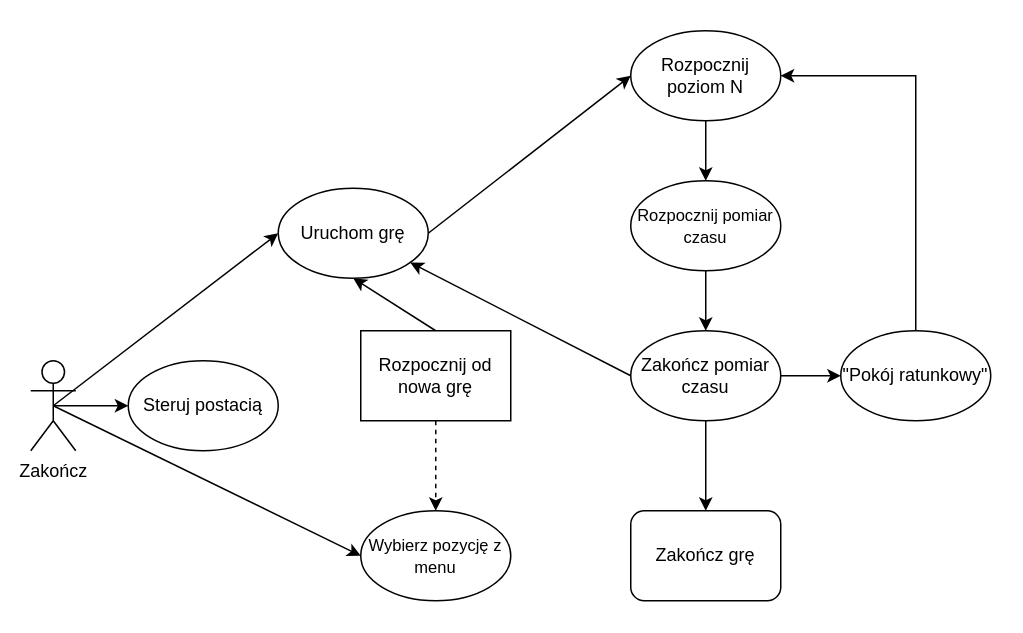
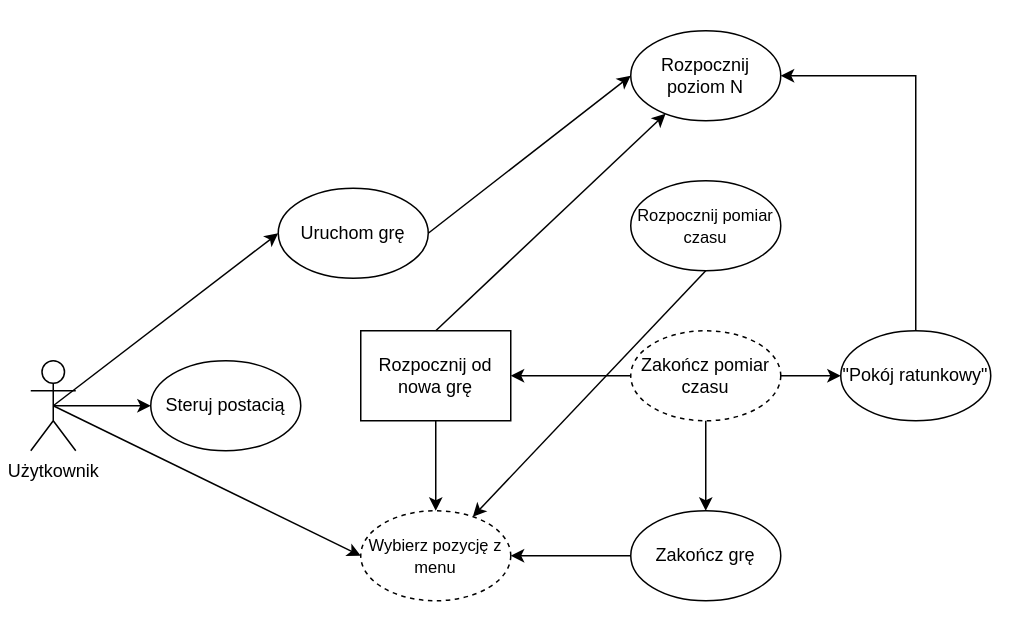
  <mxCell id="0" />
  <mxCell id="1" parent="0" />
- <mxCell id="2" value="Zakończ" style="shape=umlActor;verticalLabelPosition=bottom;verticalAlign=top;html=1;outlineConnect=0;" parent="1" vertex="1"><mxGeometry x="20" y="240" width="30" height="60" as="geometry" /></mxCell>
- <mxCell id="3" value="&lt;font style=&quot;font-size: 11px;&quot;&gt;Wybierz pozycję z menu&lt;/font&gt;" style="ellipse;whiteSpace=wrap;html=1;" parent="1" vertex="1"><mxGeometry x="240" y="340" width="100" height="60" as="geometry" /></mxCell>
+ <mxCell id="2" value="Użytkownik" style="shape=umlActor;verticalLabelPosition=bottom;verticalAlign=top;html=1;outlineConnect=0;" parent="1" vertex="1"><mxGeometry x="20" y="240" width="30" height="60" as="geometry" /></mxCell>
+ <mxCell id="3" value="&lt;font style=&quot;font-size: 11px;&quot;&gt;Wybierz pozycję z menu&lt;/font&gt;" style="ellipse;whiteSpace=wrap;html=1;dashed=1;" parent="1" vertex="1"><mxGeometry x="240" y="340" width="100" height="60" as="geometry" /></mxCell>
  <mxCell id="4" value="Uruchom grę" style="ellipse;whiteSpace=wrap;html=1;" parent="1" vertex="1"><mxGeometry x="185" y="125" width="100" height="60" as="geometry" /></mxCell>
  <mxCell id="5" value="Rozpocznij od nowa grę" style="whiteSpace=wrap;html=1;rounded=0;" parent="1" vertex="1"><mxGeometry x="240" y="220" width="100" height="60" as="geometry" /></mxCell>
  <mxCell id="6" value="Rozpocznij poziom N" style="ellipse;whiteSpace=wrap;html=1;" parent="1" vertex="1"><mxGeometry x="420" y="20" width="100" height="60" as="geometry" /></mxCell>
  <mxCell id="7" value="&lt;font style=&quot;font-size: 11px;&quot;&gt;Rozpocznij pomiar czasu&lt;/font&gt;" style="ellipse;whiteSpace=wrap;html=1;" parent="1" vertex="1"><mxGeometry x="420" y="120" width="100" height="60" as="geometry" /></mxCell>
  <mxCell id="8" style="edgeStyle=orthogonalEdgeStyle;rounded=0;orthogonalLoop=1;jettySize=auto;html=1;exitX=1;exitY=0.5;exitDx=0;exitDy=0;entryX=0;entryY=0.5;entryDx=0;entryDy=0;" edge="1" parent="1" source="9" target="24"><mxGeometry relative="1" as="geometry" /></mxCell>
- <mxCell id="9" value="Zakończ pomiar czasu" style="ellipse;whiteSpace=wrap;html=1;" parent="1" vertex="1"><mxGeometry x="420" y="220" width="100" height="60" as="geometry" /></mxCell>
- <mxCell id="10" value="" style="endArrow=classic;html=1;rounded=0;exitX=0;exitY=0.5;exitDx=0;exitDy=0;" parent="1" source="9" target="4" edge="1"><mxGeometry width="50" height="50" relative="1" as="geometry"><mxPoint x="420" y="290" as="sourcePoint" /><mxPoint x="470" y="240" as="targetPoint" /></mxGeometry></mxCell>
- <mxCell id="11" value="" style="endArrow=classic;html=1;rounded=0;entryX=0.5;entryY=1;entryDx=0;entryDy=0;exitX=0.5;exitY=0;exitDx=0;exitDy=0;" parent="1" source="5" target="4" edge="1"><mxGeometry width="50" height="50" relative="1" as="geometry"><mxPoint x="430" y="290" as="sourcePoint" /><mxPoint x="480" y="240" as="targetPoint" /></mxGeometry></mxCell>
+ <mxCell id="9" value="Zakończ pomiar czasu" style="ellipse;whiteSpace=wrap;html=1;dashed=1;" parent="1" vertex="1"><mxGeometry x="420" y="220" width="100" height="60" as="geometry" /></mxCell>
+ <mxCell id="10" value="" style="endArrow=classic;html=1;rounded=0;entryX=1;entryY=0.5;entryDx=0;entryDy=0;exitX=0;exitY=0.5;exitDx=0;exitDy=0;" parent="1" source="9" target="5" edge="1"><mxGeometry width="50" height="50" relative="1" as="geometry"><mxPoint x="420" y="290" as="sourcePoint" /><mxPoint x="470" y="240" as="targetPoint" /></mxGeometry></mxCell>
+ <mxCell id="11" value="" style="endArrow=classic;html=1;rounded=0;exitX=0.5;exitY=0;exitDx=0;exitDy=0;" parent="1" source="5" target="6" edge="1"><mxGeometry width="50" height="50" relative="1" as="geometry"><mxPoint x="430" y="290" as="sourcePoint" /><mxPoint x="480" y="240" as="targetPoint" /></mxGeometry></mxCell>
  <mxCell id="12" value="" style="endArrow=classic;html=1;rounded=0;entryX=0;entryY=0.5;entryDx=0;entryDy=0;exitX=1;exitY=0.5;exitDx=0;exitDy=0;" parent="1" source="4" target="6" edge="1"><mxGeometry width="50" height="50" relative="1" as="geometry"><mxPoint x="420" y="290" as="sourcePoint" /><mxPoint x="470" y="240" as="targetPoint" /></mxGeometry></mxCell>
- <mxCell id="13" value="" style="endArrow=classic;html=1;rounded=0;entryX=0.5;entryY=0;entryDx=0;entryDy=0;exitX=0.5;exitY=1;exitDx=0;exitDy=0;dashed=1;" parent="1" source="5" target="3" edge="1"><mxGeometry width="50" height="50" relative="1" as="geometry"><mxPoint x="430" y="270" as="sourcePoint" /><mxPoint x="480" y="220" as="targetPoint" /></mxGeometry></mxCell>
- <mxCell id="14" value="Steruj postacią" style="ellipse;whiteSpace=wrap;html=1;" parent="1" vertex="1"><mxGeometry x="85" y="240" width="100" height="60" as="geometry" /></mxCell>
+ <mxCell id="13" value="" style="endArrow=classic;html=1;rounded=0;entryX=0.5;entryY=0;entryDx=0;entryDy=0;exitX=0.5;exitY=1;exitDx=0;exitDy=0;" parent="1" source="5" target="3" edge="1"><mxGeometry width="50" height="50" relative="1" as="geometry"><mxPoint x="430" y="270" as="sourcePoint" /><mxPoint x="480" y="220" as="targetPoint" /></mxGeometry></mxCell>
+ <mxCell id="14" value="Steruj postacią" style="ellipse;whiteSpace=wrap;html=1;" parent="1" vertex="1"><mxGeometry x="100" y="240" width="100" height="60" as="geometry" /></mxCell>
  <mxCell id="15" value="" style="endArrow=classic;html=1;rounded=0;entryX=0;entryY=0.5;entryDx=0;entryDy=0;exitX=0.5;exitY=0.5;exitDx=0;exitDy=0;exitPerimeter=0;" parent="1" source="2" target="4" edge="1"><mxGeometry width="50" height="50" relative="1" as="geometry"><mxPoint x="270" y="270" as="sourcePoint" /><mxPoint x="320" y="220" as="targetPoint" /></mxGeometry></mxCell>
  <mxCell id="16" value="" style="endArrow=classic;html=1;rounded=0;entryX=0;entryY=0.5;entryDx=0;entryDy=0;exitX=0.5;exitY=0.5;exitDx=0;exitDy=0;exitPerimeter=0;" parent="1" source="2" target="14" edge="1"><mxGeometry width="50" height="50" relative="1" as="geometry"><mxPoint x="50" y="270" as="sourcePoint" /><mxPoint x="320" y="220" as="targetPoint" /></mxGeometry></mxCell>
  <mxCell id="17" value="" style="endArrow=classic;html=1;rounded=0;entryX=0;entryY=0.5;entryDx=0;entryDy=0;exitX=0.5;exitY=0.5;exitDx=0;exitDy=0;exitPerimeter=0;" parent="1" source="2" target="3" edge="1"><mxGeometry width="50" height="50" relative="1" as="geometry"><mxPoint x="270" y="270" as="sourcePoint" /><mxPoint x="320" y="220" as="targetPoint" /></mxGeometry></mxCell>
- <mxCell id="18" value="Zakończ grę" style="whiteSpace=wrap;html=1;rounded=1;" parent="1" vertex="1"><mxGeometry x="420" y="340" width="100" height="60" as="geometry" /></mxCell>
+ <mxCell id="18" value="Zakończ grę" style="ellipse;whiteSpace=wrap;html=1;" parent="1" vertex="1"><mxGeometry x="420" y="340" width="100" height="60" as="geometry" /></mxCell>
  <mxCell id="19" value="" style="endArrow=classic;html=1;rounded=0;entryX=0.5;entryY=0;entryDx=0;entryDy=0;exitX=0.5;exitY=1;exitDx=0;exitDy=0;" parent="1" source="9" target="18" edge="1"><mxGeometry width="50" height="50" relative="1" as="geometry"><mxPoint x="270" y="270" as="sourcePoint" /><mxPoint x="320" y="220" as="targetPoint" /></mxGeometry></mxCell>
- <mxCell id="21" value="" style="endArrow=classic;html=1;rounded=0;entryX=0.5;entryY=0;entryDx=0;entryDy=0;exitX=0.5;exitY=1;exitDx=0;exitDy=0;" parent="1" source="7" target="9" edge="1"><mxGeometry width="50" height="50" relative="1" as="geometry"><mxPoint x="270" y="270" as="sourcePoint" /><mxPoint x="320" y="220" as="targetPoint" /></mxGeometry></mxCell>
- <mxCell id="22" value="" style="endArrow=classic;html=1;rounded=0;entryX=0.5;entryY=0;entryDx=0;entryDy=0;exitX=0.5;exitY=1;exitDx=0;exitDy=0;" edge="1" parent="1" source="6" target="7"><mxGeometry width="50" height="50" relative="1" as="geometry"><mxPoint x="260" y="270" as="sourcePoint" /><mxPoint x="310" y="220" as="targetPoint" /></mxGeometry></mxCell>
+ <mxCell id="20" value="" style="endArrow=classic;html=1;rounded=0;entryX=1;entryY=0.5;entryDx=0;entryDy=0;exitX=0;exitY=0.5;exitDx=0;exitDy=0;" parent="1" source="18" target="3" edge="1"><mxGeometry width="50" height="50" relative="1" as="geometry"><mxPoint x="270" y="270" as="sourcePoint" /><mxPoint x="320" y="220" as="targetPoint" /></mxGeometry></mxCell>
+ <mxCell id="21" value="" style="endArrow=classic;html=1;rounded=0;exitX=0.5;exitY=1;exitDx=0;exitDy=0;" parent="1" source="7" target="3" edge="1"><mxGeometry width="50" height="50" relative="1" as="geometry"><mxPoint x="270" y="270" as="sourcePoint" /><mxPoint x="320" y="220" as="targetPoint" /></mxGeometry></mxCell>
  <mxCell id="23" style="edgeStyle=orthogonalEdgeStyle;rounded=0;orthogonalLoop=1;jettySize=auto;html=1;exitX=0.5;exitY=0;exitDx=0;exitDy=0;entryX=1;entryY=0.5;entryDx=0;entryDy=0;" edge="1" parent="1" source="24" target="6"><mxGeometry relative="1" as="geometry" /></mxCell>
  <mxCell id="24" value="&quot;Pokój ratunkowy&quot;" style="ellipse;whiteSpace=wrap;html=1;" vertex="1" parent="1"><mxGeometry x="560" y="220" width="100" height="60" as="geometry" /></mxCell>
